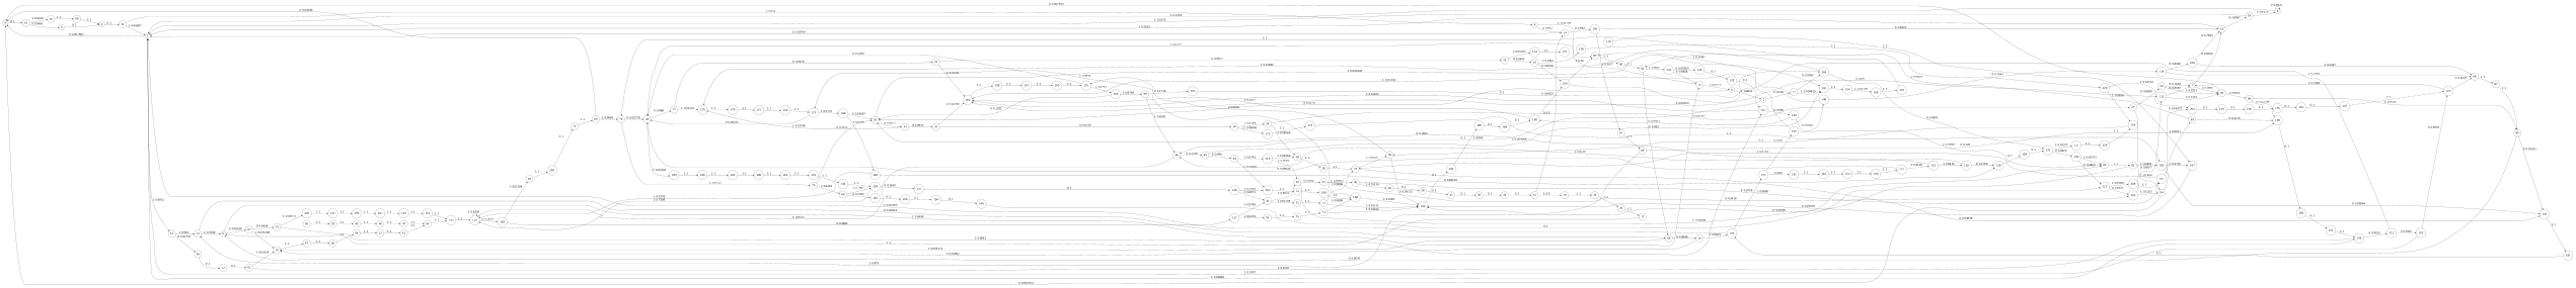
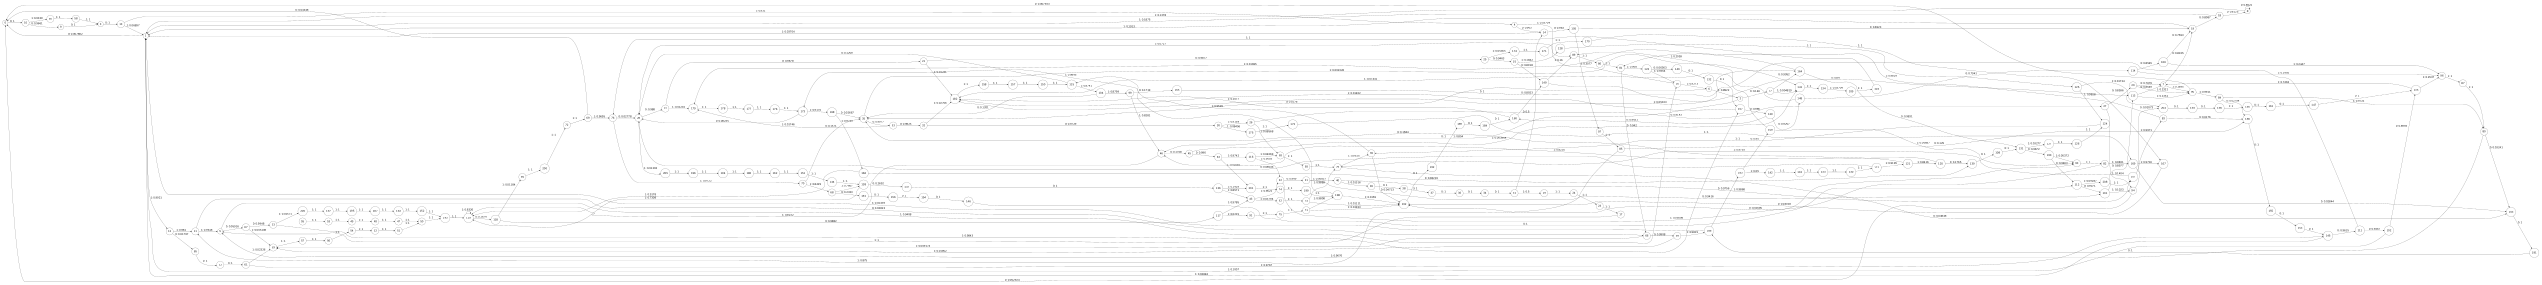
  digraph {
    fontname=Nunito
    rankdir=LR
    node [fontname=Nunito fontsize=24 shape=circle]
    edge [fontname=Nunito fontsize=24]
    0
    10
    9
    60
    3
    58
    1
    12
    11
    65
    5
    66
    62
    2
    77
    46
    141
    164
    45
    119
    134
    179
    131
    44
    118
    13
    4
    14
    89
    105
    86
    19
    97
    81
    67
    16
    59
    63
    6
    28
    57
    107
    206
    35
    22
    205
    33
    32
    7
    95
    18
    84
    8
    80
    180
    64
    188
    61
    85
    15
    149
    128
    113
    125
    204
    124
    21
    196
    17
    20
    25
    182
    174
    158
    171
    157
    178
    177
    23
    24
    170
    26
    27
    98
    94
    88
    83
    79
    194
    29
    30
    175
    172
    169
    31
    34
    109
    36
    37
    38
    39
    40
    207
    78
    203
    193
    41
    101
    42
    93
    82
    202
    43
    92
    73
    116
    201
    74
    199
    90
    117
    47
    50
    143
    48
    49
    51
    52
    53
    54
    55
    56
    145
    111
    102
    129
    197
    160
    195
    183
    142
    159
    68
    181
    138
    156
    137
    154
    136
    69
    76
    70
    71
    198
    192
    173
    189
    168
    72
    115
    191
    75
    100
    127
    104
    99
    123
    140
    132
    167
    155
    153
    87
    200
    91
    96
    165
    112
    208
    135
    103
    106
    108
    126
    110
    133
    130
    122
    114
    120
    139
    121
    190
    144
    146
    147
    148
    150
    151
    152
    161
    162
    163
    166
    176
    184
    185
    186
    187
    0 -> 10 [label="0: 1        "]
    10 -> 9 [label="0: 0.9661   "]
    10 -> 60 [label="1: 0.0339   "]
    9 -> 3 [label="0: 1        "]
    60 -> 58 [label="1: 1        "]
    3 -> 13 [label="0: 1        "]
    58 -> 3 [label="1: 1        "]
    1 -> 0 [label="0: 0.007882  "]
    1 -> 12 [label="1: 0.9921   "]
    12 -> 11 [label="1: 0.982    "]
    12 -> 65 [label="0: 0.01797  "]
    11 -> 5 [label="1: 0.9618   "]
    11 -> 66 [label="0: 0.03823  "]
    65 -> 62 [label="0: 1        "]
    5 -> 67 [label="0: 0.05916  "]
    5 -> 16 [label="1: 0.9408   "]
    66 -> 59 [label="1: 0.009174  "]
    66 -> 64 [label="0: 0.9908   "]
    62 -> 61 [label="0: 1        "]
    2 -> 77 [label="0: 0.146    "]
    2 -> 46 [label="1: 0.854    "]
    77 -> 141 [label="1: 0.004819  "]
    77 -> 164 [label="0: 0.9952   "]
    46 -> 45 [label="0: 0.1768   "]
    46 -> 119 [label="1: 0.8232   "]
    141 -> 134 [label="1: 1        "]
    164 -> 179 [label="1: 0.01695  "]
    164 -> 131 [label="0: 0.9831   "]
    45 -> 141 [label="1: 0.003964  "]
    45 -> 44 [label="0: 0.996    "]
    119 -> 119 [label="1: 0.8326   "]
    119 -> 118 [label="0: 0.1674   "]
    134 -> 109 [label="1: 0.03704  "]
    179 -> 178 [label="1: 1        "]
    131 -> 100 [label="0: 0.9672   "]
    131 -> 127 [label="1: 0.03277  "]
    44 -> 116 [label="0: 0.9742   "]
    44 -> 201 [label="1: 0.02582  "]
    118 -> 90 [label="1: 0.01184  "]
    118 -> 117 [label="0: 0.9882   "]
    13 -> 1 [label="1: 0.06897  "]
    13 -> 4 [label="0: 0.931    "]
    4 -> 14 [label="0: 0.963    "]
    4 -> 89 [label="1: 0.03704  "]
    14 -> 1 [label="1: 0.03704  "]
    14 -> 105 [label="0: 0.963    "]
    89 -> 86 [label="1: 1        "]
    105 -> 19 [label="0: 0.6923   "]
    105 -> 97 [label="1: 0.3077   "]
    86 -> 81 [label="1: 1        "]
    19 -> 1 [label="1: 0.1913   "]
    19 -> 18 [label="0: 0.8087   "]
    97 -> 85 [label="1: 1        "]
    81 -> 66 [label="0: 0.042    "]
    81 -> 123 [label="1: 0.958    "]
    67 -> 59 [label="1: 0.005208  "]
    67 -> 63 [label="0: 0.9948   "]
    16 -> 6 [label="1: 0.9273   "]
    16 -> 28 [label="0: 0.0727   "]
    59 -> 57 [label="1: 1        "]
    63 -> 107 [label="0: 0.9843   "]
    63 -> 206 [label="1: 0.01571  "]
    6 -> 2 [label="1: 0.8922   "]
    6 -> 35 [label="0: 0.1078   "]
    28 -> 22 [label="0: 0.988    "]
    28 -> 205 [label="1: 0.01203  "]
    57 -> 56 [label="1: 1        "]
    107 -> 182 [label="1: 0.01402  "]
    107 -> 129 [label="0: 0.986    "]
    206 -> 197 [label="1: 1        "]
    35 -> 141 [label="1: 0.002326  "]
    35 -> 33 [label="0: 0.9977   "]
    22 -> 179 [label="1: 0.01216  "]
    22 -> 21 [label="0: 0.9878   "]
    205 -> 196 [label="1: 1        "]
    33 -> 179 [label="1: 0.01746  "]
    33 -> 32 [label="0: 0.9825   "]
    32 -> 182 [label="1: 0.02706  "]
    32 -> 30 [label="0: 0.9729   "]
    7 -> 19 [label="0: 0.8105   "]
    7 -> 95 [label="1: 0.1895   "]
    95 -> 0 [label="0: 0.007933  "]
    95 -> 84 [label="1: 0.9921   "]
    18 -> 1 [label="1: 0.1875   "]
    18 -> 8 [label="0: 0.8125   "]
    84 -> 80 [label="1: 0.9721   "]
    84 -> 180 [label="0: 0.02794  "]
    8 -> 1 [label="1: 0.1378   "]
    8 -> 8 [label="0: 0.8622   "]
    80 -> 5 [label="1: 0.9676   "]
    80 -> 203 [label="0: 0.03241  "]
    180 -> 155 [label="0: 1        "]
    64 -> 59 [label="1: 0.01852  "]
    64 -> 188 [label="0: 0.9815   "]
    188 -> 1 [label="1: 0.02439  "]
    188 -> 183 [label="0: 0.9756   "]
    61 -> 59 [label="1: 0.02326  "]
    61 -> 145 [label="0: 0.9767   "]
    85 -> 11 [label="1: 0.875    "]
    85 -> 180 [label="0: 0.125    "]
    15 -> 149 [label="0: 0.8158   "]
    15 -> 128 [label="1: 0.1842   "]
    149 -> 89 [label="1: 0.16     "]
    149 -> 113 [label="0: 0.84     "]
    128 -> 125 [label="1: 1        "]
    113 -> 7 [label="0: 0.8649   "]
    113 -> 95 [label="1: 0.1351   "]
    125 -> 204 [label="0: 0.01724  "]
    125 -> 124 [label="1: 0.9828   "]
    204 -> 193 [label="0: 1        "]
    124 -> 78 [label="1: 1        "]
    21 -> 25 [label="0: 0.9877   "]
    21 -> 182 [label="1: 0.01231  "]
    196 -> 194 [label="1: 1        "]
    17 -> 5 [label="1: 1        "]
    20 -> 7 [label="0: 0.7679   "]
    20 -> 95 [label="1: 0.2321   "]
    25 -> 15 [label="0: 0.9463   "]
    25 -> 174 [label="1: 0.05365  "]
    182 -> 158 [label="1: 1        "]
    174 -> 171 [label="1: 1        "]
    158 -> 157 [label="1: 1        "]
+   171 -> 170 [label="1: 1        "]
    157 -> 150 [label="1: 1        "]
    178 -> 177 [label="1: 1        "]
    177 -> 176 [label="1: 1        "]
    23 -> 17 [label="1: 1        "]
    24 -> 23 [label="1: 1        "]
    170 -> 167 [label="1: 1        "]
    26 -> 27 [label="0: 0.9143   "]
    26 -> 98 [label="1: 0.08568  "]
    27 -> 20 [label="0: 0.8596   "]
    27 -> 94 [label="1: 0.1404   "]
    98 -> 88 [label="1: 1        "]
    94 -> 0 [label="0: 0.002924  "]
    94 -> 83 [label="1: 0.9971   "]
    88 -> 79 [label="1: 1        "]
    83 -> 81 [label="1: 0.9824   "]
    83 -> 180 [label="0: 0.0176   "]
    79 -> 78 [label="1: 0.9515   "]
    79 -> 203 [label="0: 0.04848  "]
    194 -> 186 [label="1: 1        "]
    29 -> 24 [label="1: 1        "]
    30 -> 26 [label="0: 0.9154   "]
    30 -> 175 [label="1: 0.08456  "]
    175 -> 172 [label="1: 1        "]
    172 -> 169 [label="1: 1        "]
    169 -> 203 [label="0: 0.02844  "]
    169 -> 167 [label="1: 0.9716   "]
    31 -> 14 [label="0: 0.5      "]
    31 -> 29 [label="1: 0.5      "]
    34 -> 31 [label="0: 1        "]
    109 -> 103 [label="1: 1        "]
    36 -> 34 [label="0: 1        "]
    37 -> 36 [label="0: 1        "]
    38 -> 37 [label="3: 1        "]
    39 -> 38 [label="0: 1        "]
    40 -> 39 [label="0: 0.01316  "]
    40 -> 207 [label="1: 0.9868   "]
    207 -> 204 [label="0: 0.02073  "]
    207 -> 79 [label="1: 0.9793   "]
    78 -> 202 [label="0: 0.04713  "]
    78 -> 115 [label="1: 0.9529   "]
    203 -> 191 [label="0: 1        "]
    193 -> 190 [label="0: 1        "]
    41 -> 40 [label="1: 0.05837  "]
    41 -> 101 [label="0: 0.9416   "]
    101 -> 113 [label="0: 0.8977   "]
    101 -> 94 [label="1: 0.1023   "]
    42 -> 41 [label="0: 0.949    "]
    42 -> 93 [label="1: 0.05098  "]
    93 -> 82 [label="1: 1        "]
    82 -> 169 [label="1: 0.9831   "]
    82 -> 202 [label="0: 0.01685  "]
    202 -> 192 [label="0: 1        "]
    43 -> 42 [label="0: 0.9621   "]
    43 -> 92 [label="1: 0.03794  "]
    92 -> 73 [label="1: 1        "]
    73 -> 79 [label="1: 0.9889   "]
    73 -> 202 [label="0: 0.01111  "]
    116 -> 98 [label="1: 0.04069  "]
    116 -> 42 [label="0: 0.9593   "]
    201 -> 74 [label="1: 1        "]
    74 -> 199 [label="1: 1        "]
    199 -> 198 [label="1: 1        "]
    90 -> 200 [label="1: 1        "]
    117 -> 43 [label="0: 0.9785   "]
    117 -> 91 [label="1: 0.0215   "]
    47 -> 50 [label="1: 1        "]
    50 -> 143 [label="1: 1        "]
    143 -> 119 [label="1: 1        "]
    48 -> 47 [label="1: 1        "]
    49 -> 48 [label="1: 1        "]
    51 -> 50 [label="1: 1        "]
    52 -> 51 [label="1: 1        "]
    53 -> 49 [label="1: 1        "]
    54 -> 52 [label="1: 1        "]
    55 -> 53 [label="1: 1        "]
    56 -> 54 [label="1: 1        "]
    145 -> 1 [label="1: 0.03846  "]
    145 -> 111 [label="0: 0.9615   "]
    111 -> 182 [label="1: 0.05333  "]
    111 -> 102 [label="0: 0.9467   "]
    102 -> 1 [label="1: 0.1007   "]
    102 -> 135 [label="0: 0.8993   "]
    129 -> 93 [label="1: 0.05687  "]
    129 -> 160 [label="0: 0.9431   "]
    197 -> 195 [label="1: 1        "]
    160 -> 149 [label="0: 0.8923   "]
    160 -> 182 [label="1: 0.1077   "]
    195 -> 187 [label="1: 1        "]
    183 -> 142 [label="1: 0.05     "]
    183 -> 159 [label="0: 0.95     "]
    142 -> 110 [label="1: 1        "]
    159 -> 182 [label="1: 0.07432  "]
    159 -> 148 [label="0: 0.9257   "]
    68 -> 181 [label="0: 0.2333   "]
    68 -> 138 [label="1: 0.7667   "]
    181 -> 156 [label="0: 1        "]
    138 -> 119 [label="1: 0.7308   "]
    138 -> 137 [label="0: 0.2692   "]
    156 -> 154 [label="0: 1        "]
    137 -> 136 [label="0: 1        "]
    154 -> 146 [label="0: 1        "]
    136 -> 43 [label="0: 0.8571   "]
    136 -> 201 [label="1: 0.1429   "]
    69 -> 0 [label="0: 0.03448  "]
    69 -> 76 [label="1: 0.9655   "]
    76 -> 28 [label="0: 0.02778  "]
    76 -> 70 [label="1: 0.9722   "]
    70 -> 35 [label="0: 0.1571   "]
    70 -> 68 [label="1: 0.8429   "]
    71 -> 202 [label="0: 0.01923  "]
    71 -> 198 [label="1: 0.9808   "]
    198 -> 202 [label="0: 0.0155   "]
    198 -> 173 [label="1: 0.9845   "]
    192 -> 189 [label="0: 1        "]
    173 -> 28 [label="0: 0.08235  "]
    173 -> 168 [label="1: 0.9176   "]
    189 -> 184 [label="0: 1        "]
    168 -> 35 [label="0: 0.02667  "]
    168 -> 166 [label="1: 0.9733   "]
    72 -> 69 [label="1: 1        "]
    115 -> 28 [label="0: 0.1259   "]
    115 -> 104 [label="1: 0.8741   "]
    191 -> 188 [label="0: 1        "]
    75 -> 71 [label="1: 1        "]
    100 -> 93 [label="1: 0.05372  "]
    100 -> 112 [label="0: 0.9463   "]
    127 -> 126 [label="1: 1        "]
    104 -> 35 [label="0: 0.1201   "]
    104 -> 99 [label="1: 0.8799   "]
    99 -> 46 [label="1: 0.8281   "]
    99 -> 165 [label="0: 0.1719   "]
    123 -> 16 [label="1: 0.9364   "]
    123 -> 140 [label="0: 0.06363  "]
    140 -> 132 [label="0: 1        "]
    132 -> 107 [label="0: 1        "]
    167 -> 202 [label="0: 0.04018  "]
    155 -> 153 [label="0: 1        "]
    153 -> 145 [label="0: 1        "]
    87 -> 80 [label="1: 1        "]
    200 -> 72 [label="1: 1        "]
    91 -> 75 [label="1: 1        "]
    96 -> 87 [label="1: 1        "]
    165 -> 164 [label="0: 1        "]
    112 -> 101 [label="0: 0.9071   "]
    112 -> 208 [label="1: 0.09287  "]
    208 -> 207 [label="1: 1        "]
    135 -> 7 [label="0: 0.7463   "]
    135 -> 96 [label="1: 0.2537   "]
    103 -> 76 [label="1: 1        "]
    106 -> 19 [label="0: 0.7553   "]
    106 -> 96 [label="1: 0.2447   "]
    108 -> 131 [label="0: 1        "]
    126 -> 124 [label="1: 1        "]
    110 -> 133 [label="1: 1        "]
    133 -> 130 [label="1: 1        "]
    130 -> 122 [label="1: 1        "]
    122 -> 28 [label="0: 0.08046  "]
    122 -> 121 [label="1: 0.9195   "]
    114 -> 96 [label="1: 0.1455   "]
    114 -> 106 [label="0: 0.8545   "]
    120 -> 46 [label="1: 0.8235   "]
    120 -> 139 [label="0: 0.1765   "]
    139 -> 108 [label="0: 1        "]
    121 -> 35 [label="0: 0.1584   "]
    121 -> 120 [label="1: 0.8416   "]
    190 -> 185 [label="0: 1        "]
    144 -> 138 [label="1: 1        "]
    146 -> 112 [label="0: 1        "]
    147 -> 135 [label="0: 1        "]
    148 -> 89 [label="1: 0.2059   "]
    148 -> 114 [label="0: 0.7941   "]
    150 -> 115 [label="1: 1        "]
    151 -> 144 [label="1: 1        "]
    152 -> 143 [label="1: 1        "]
    161 -> 147 [label="0: 1        "]
    162 -> 151 [label="1: 1        "]
    163 -> 152 [label="1: 1        "]
    166 -> 119 [label="1: 0.9178   "]
    166 -> 139 [label="0: 0.08219  "]
    176 -> 173 [label="1: 1        "]
    184 -> 160 [label="0: 1        "]
    185 -> 161 [label="0: 1        "]
    186 -> 162 [label="1: 1        "]
    187 -> 163 [label="1: 1        "]
  }
